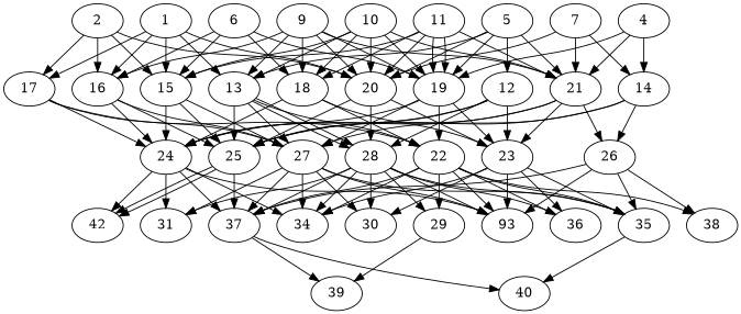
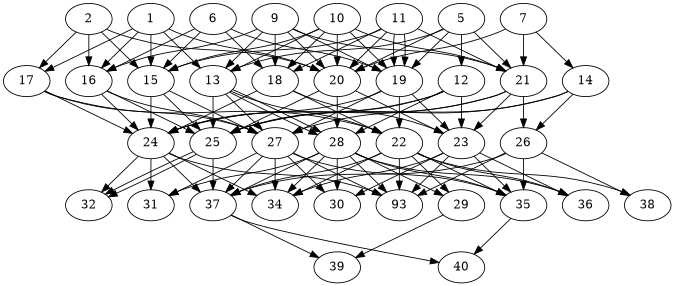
  digraph {
    node [alpha=0.05]
    1 [expect_size=42978304]
    13 [alpha=0.02 expect_size=26137600]
    15 [alpha=0.14 expect_size=33009664]
    16 [alpha=0.06 expect_size=26254336]
    17 [alpha=0.09 expect_size=22622208]
    20 [alpha=0.13 expect_size=17653760]
    25 [alpha=0.07 expect_size=30662656]
    27 [expect_size=29706240]
    28 [alpha=0.19 expect_size=49915904]
    22 [alpha=0.02 expect_size=33545216]
    24 [alpha=0.02 expect_size=31996928]
    23 [alpha=0.16 expect_size=26203136]
    37 [alpha=0.14 expect_size=51934208]
-   32 [alpha=0.16 expect_size=26540032 label=42]
+   32 [alpha=0.16 expect_size=26540032]
    n15 [alpha=0.12 expect_size=31484928 label=93]
    34 [alpha=0.03 expect_size=21519360]
    35 [expect_size=25317376]
    30 [alpha=0.02 expect_size=42767360]
    31 [alpha=0.08 expect_size=25636864]
    36 [alpha=0.16 expect_size=42739712]
    29 [alpha=0.14 expect_size=40196096]
    38 [alpha=0.08 expect_size=16509952]
    2 [alpha=0.07 expect_size=38435840]
    21 [alpha=0.00 expect_size=10848256]
    26 [alpha=0.04 expect_size=15858688]
-   4 [alpha=0.18 expect_size=33918976]
    14 [alpha=0.19 expect_size=37322752]
    19 [alpha=0.01 expect_size=11071488]
    5 [alpha=0.17 expect_size=52287488]
    12 [alpha=0.17 expect_size=10427392]
    6 [alpha=0.18 expect_size=30575616]
    18 [alpha=0.16 expect_size=42338304]
    7 [alpha=0.08 expect_size=16038912]
    9 [alpha=0.03 expect_size=6230016]
    10 [alpha=0.17 expect_size=36780032]
    11 [alpha=0.10 expect_size=46773248]
    40 [alpha=0.06 expect_size=47704064]
    39 [expect_size=14770176]
    1 -> 13
    1 -> 15
    1 -> 16
    1 -> 17
    1 -> 20
    13 -> 25
    13 -> 27
    13 -> 28
    13 -> 28
    13 -> 22
    15 -> 25
    15 -> 27
    15 -> 24
    16 -> 25
    16 -> 27
    16 -> 24
    17 -> 27
    17 -> 22
    17 -> 24
    20 -> 25
    20 -> 28
    20 -> 23
    25 -> 37
    25 -> 32
    25 -> 32
    27 -> 37
    27 -> n15
    27 -> 34
    27 -> 35
    27 -> 30
    27 -> 31
    28 -> 37
    28 -> n15
    28 -> 34
    28 -> 35
    28 -> 30
    28 -> 31
    28 -> 36
    28 -> 29
    22 -> 37
    22 -> n15
    22 -> 34
    22 -> 35
    22 -> 36
    22 -> 29
    22 -> 38
    24 -> 37
    24 -> 32
    24 -> n15
    24 -> 34
    24 -> 31
    23 -> n15
    23 -> 34
    23 -> 35
    23 -> 30
    23 -> 36
    37 -> 40
    37 -> 39
    35 -> 40
    29 -> 39
    2 -> 15
    2 -> 16
    2 -> 17
    2 -> 20
    21 -> 25
    21 -> 24
    21 -> 23
    21 -> 26
    26 -> 37
    26 -> n15
    26 -> 35
    26 -> 38
-   4 -> 21
-   4 -> 14
-   4 -> 19
    14 -> 25
    14 -> 27
    14 -> 26
    19 -> 27
    19 -> 22
    19 -> 24
    19 -> 23
    5 -> 13
    5 -> 20
    5 -> 21
    5 -> 19
    5 -> 12
    12 -> 25
    12 -> 28
    12 -> 24
    12 -> 23
    6 -> 15
    6 -> 16
    6 -> 19
    6 -> 18
    18 -> 22
    18 -> 24
    18 -> 23
    7 -> 20
    7 -> 21
    7 -> 14
    9 -> 13
    9 -> 16
    9 -> 20
    9 -> 21
    9 -> 19
    9 -> 18
    10 -> 13
    10 -> 15
    10 -> 20
    10 -> 21
    10 -> 19
    10 -> 18
    11 -> 15
    11 -> 20
    11 -> 21
    11 -> 19
    11 -> 19
    11 -> 18
  }
